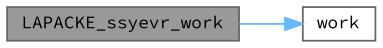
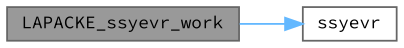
  digraph {
    rankdir=LR
    fontname="Source Code Pro"
    node [fontname="Source Code Pro" fontsize=10 shape=box style=filled]
    n1 [color=gray40 fillcolor=grey60 fontcolor=black height=0.2 label=LAPACKE_ssyevr_work width=0.4]
-   n2 [color=grey40 fillcolor=white height=0.2 label=work width=0.4]
+   n2 [color=grey40 fillcolor=white height=0.2 label=ssyevr width=0.4]
    n1 -> n2 [color=steelblue1 fontname="Source Code Pro" fontsize=10 labelfontname=Helvetica labelfontsize=10 style=solid]
  }
